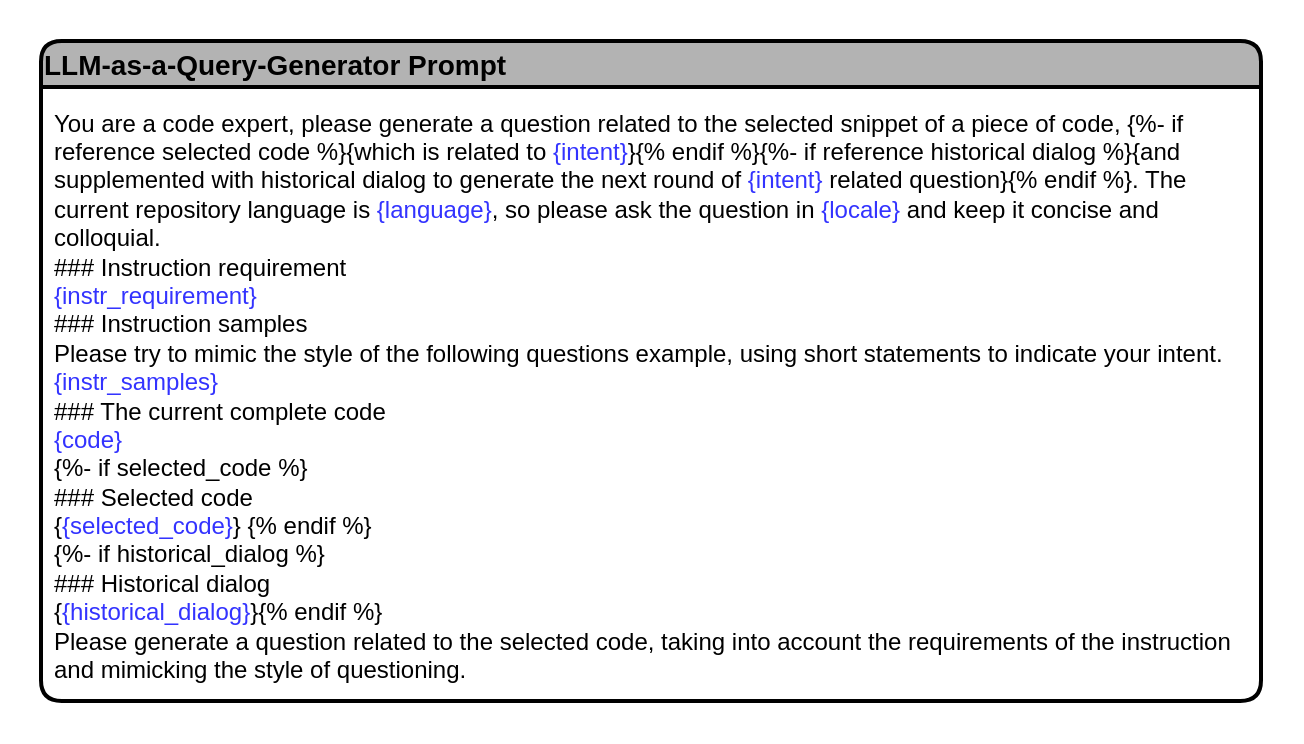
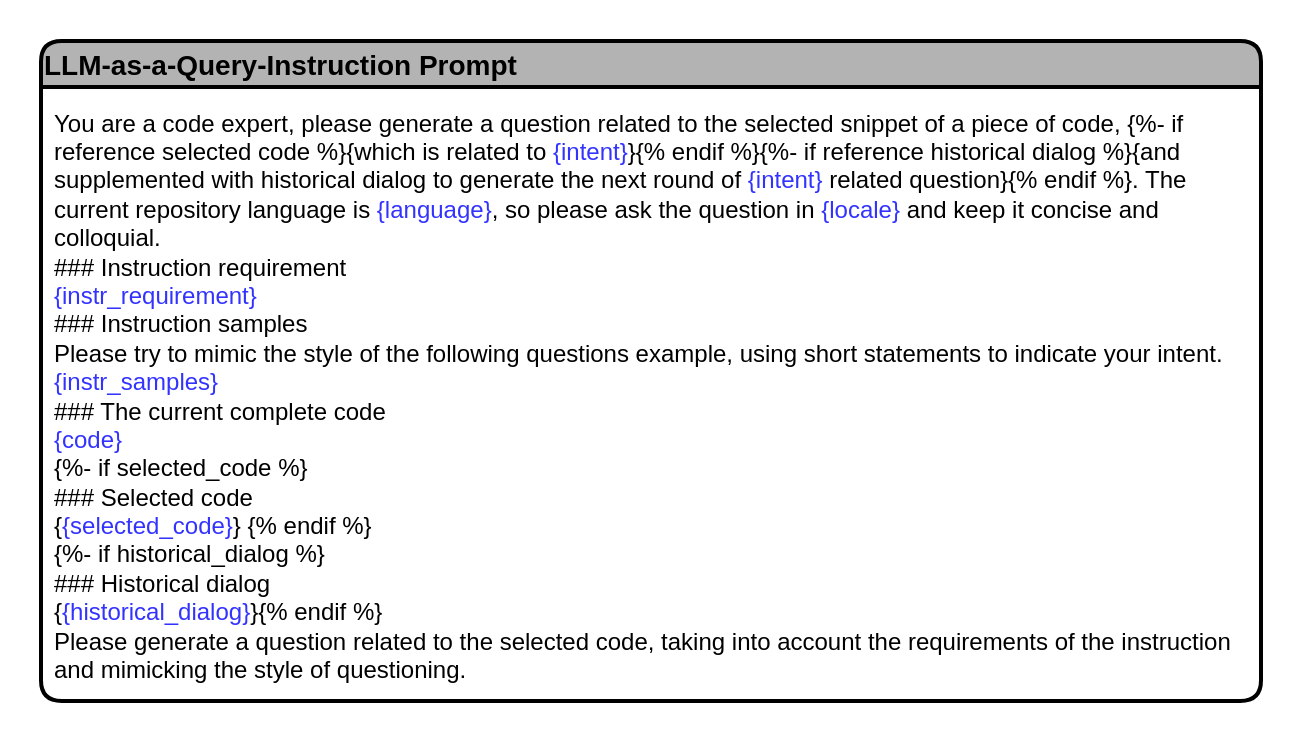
  <mxCell id="0" />
  <mxCell id="1" parent="0" />
- <mxCell id="2" value="LLM-as-a-Query-Generator Prompt" style="swimlane;rounded=1;align=left;fillColor=#B3B3B3;strokeWidth=2;fontSize=14;" parent="1" vertex="1"><mxGeometry x="20" y="20" width="610" height="330" as="geometry" /></mxCell>
+ <mxCell id="2" value="LLM-as-a-Query-Instruction Prompt" style="swimlane;rounded=1;align=left;fillColor=#B3B3B3;strokeWidth=2;fontSize=14;" parent="1" vertex="1"><mxGeometry x="20" y="20" width="610" height="330" as="geometry" /></mxCell>
  <mxCell id="3" value="&lt;div&gt;&lt;span style=&quot;background-color: initial;&quot;&gt;You are a code expert, please generate a&amp;nbsp;&lt;/span&gt;&lt;span style=&quot;background-color: initial;&quot;&gt;question&amp;nbsp;&lt;/span&gt;&lt;span style=&quot;background-color: initial;&quot;&gt;related to the selected&amp;nbsp;&lt;/span&gt;&lt;span style=&quot;background-color: initial;&quot;&gt;snippet of&amp;nbsp;&lt;/span&gt;a piece of code&lt;span style=&quot;background-color: initial;&quot;&gt;, {%- if reference selected code %}{which is related to&lt;font color=&quot;#3333ff&quot;&gt;&amp;nbsp;{intent}&lt;/font&gt;}{% endif %}{%- if reference historical dialog %}{and supplemented with historical&amp;nbsp;&lt;/span&gt;dialog&lt;span style=&quot;background-color: initial;&quot;&gt;&amp;nbsp;to generate the next round of &lt;font color=&quot;#3333ff&quot;&gt;{intent}&lt;/font&gt; related question}{% endif %}. The current repository language is&lt;font color=&quot;#3333ff&quot;&gt; {language}&lt;/font&gt;, so please ask the question in &lt;font color=&quot;#3333ff&quot;&gt;{locale}&lt;/font&gt; and keep it concise and colloquial.&lt;/span&gt;&lt;/div&gt;&lt;div&gt;&lt;div&gt;### Instruction requirement&lt;/div&gt;&lt;div&gt;&lt;font color=&quot;#3333ff&quot;&gt;{instr_requirement}&lt;/font&gt;&lt;/div&gt;&lt;div&gt;### Instruction&amp;nbsp;samples&lt;/div&gt;&lt;div&gt;Please try to mimic the style of the following questions example, using short statements to indicate your intent.&lt;/div&gt;&lt;div&gt;&lt;font color=&quot;#3333ff&quot;&gt;{instr_samples}&lt;/font&gt;&lt;/div&gt;&lt;div&gt;### The current complete code&lt;/div&gt;&lt;div&gt;&lt;font color=&quot;#3333ff&quot;&gt;{code}&lt;/font&gt;&lt;/div&gt;&lt;div&gt;{%- if selected_code %}&lt;/div&gt;&lt;div&gt;### Selected code&lt;/div&gt;&lt;div&gt;{&lt;font color=&quot;#3333ff&quot;&gt;{selected_code}&lt;/font&gt;} {% endif %}&lt;/div&gt;&lt;div&gt;{%- if historical_dialog&amp;nbsp;%}&lt;/div&gt;&lt;div&gt;### Historical dialog&lt;/div&gt;&lt;div&gt;{&lt;font color=&quot;#3333ff&quot;&gt;{historical_dialog}&lt;/font&gt;}{% endif %}&lt;/div&gt;&lt;div&gt;Please generate a question related to the selected code, taking into account the requirements of the instruction and mimicking the style of questioning.&lt;/div&gt;&lt;/div&gt;" style="text;html=1;align=left;verticalAlign=middle;whiteSpace=wrap;rounded=0;" parent="2" vertex="1"><mxGeometry x="5" y="60" width="600" height="235" as="geometry" /></mxCell>
